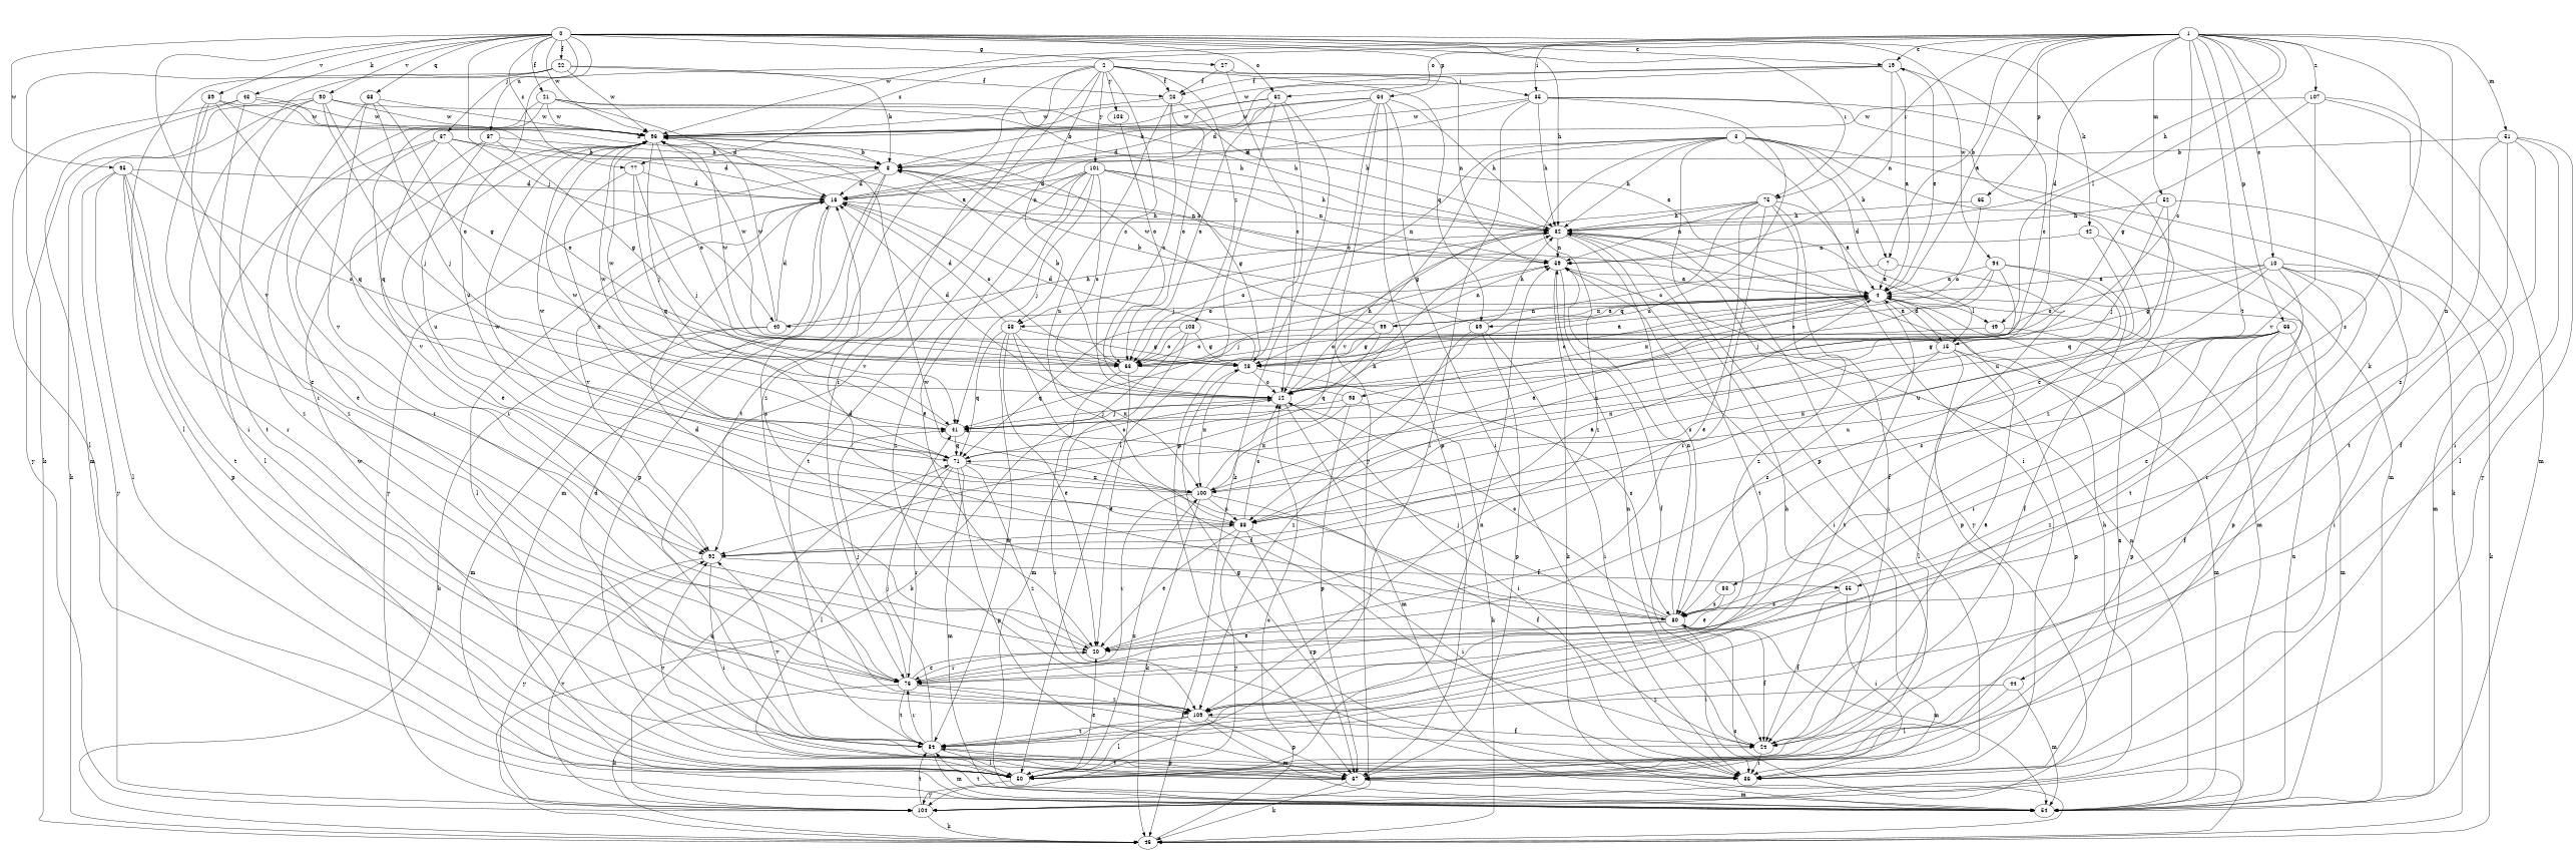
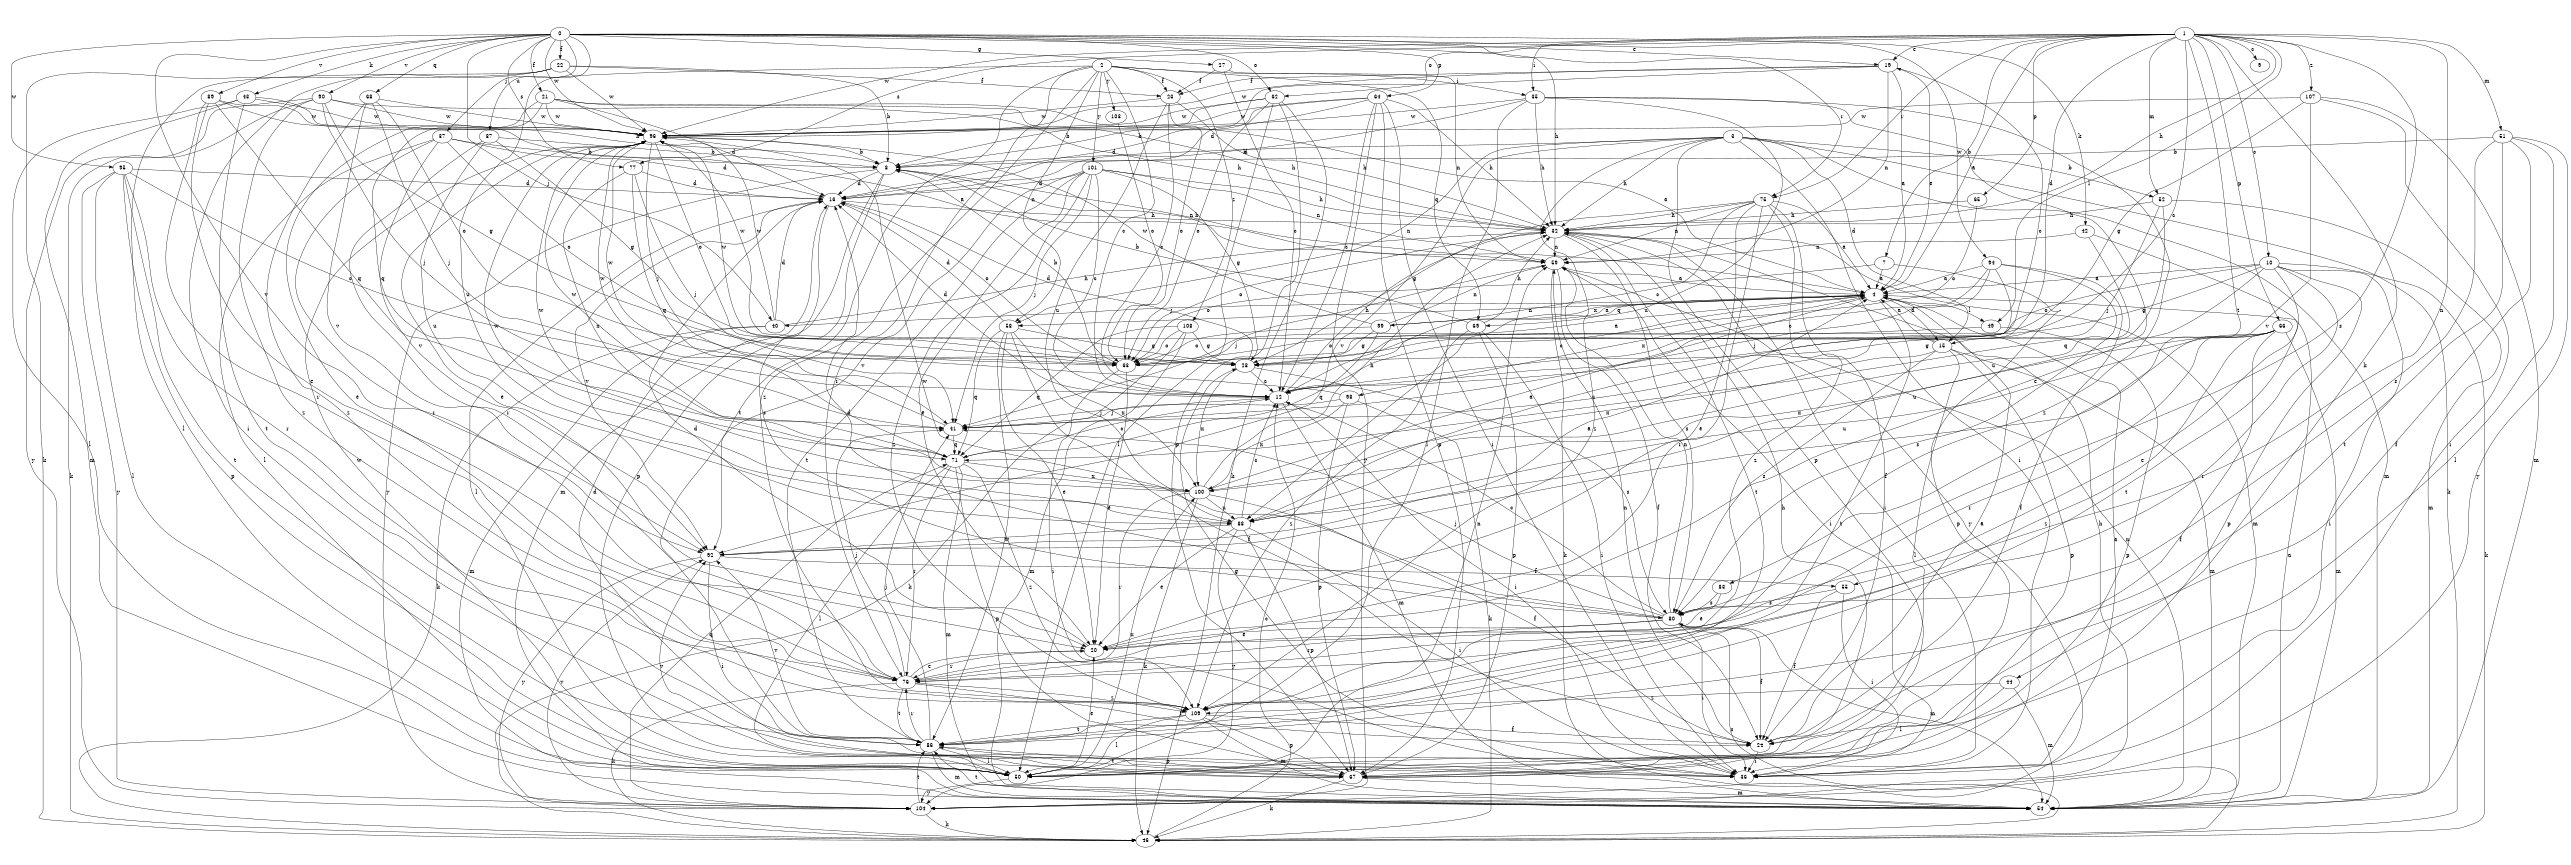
  strict digraph {
    0
    19
    21
    22
    27
    32
    37
    40
    42
    43
    62
    64
    68
    75
    77
    87
    89
    90
    92
    94
    95
    96
    4
    12
    23
    16
    59
    76
    71
    8
    36
    46
    50
    80
-   84
+   84 [label=86]
    54
    63
    104
    67
    109
    41
    20
    28
    24
    100
    88
    55
    1
    7
+   9
    10
    15
    35
    44
    49
    51
    52
    65
    66
    83
    107
    58
    69
    98
    99
    2
    101
    103
    108
    3
    0 -> 19 [label=e]
    0 -> 21 [label=f]
    0 -> 22 [label=f]
    0 -> 27 [label=g]
    0 -> 32 [label=h]
    0 -> 37 [label=j]
    0 -> 40 [label=j]
    0 -> 42 [label=k]
    0 -> 43 [label=k]
    0 -> 62 [label=o]
    0 -> 64 [label=p]
    0 -> 68 [label=q]
    0 -> 75 [label=r]
    0 -> 77 [label=s]
    0 -> 87 [label=u]
    0 -> 89 [label=v]
    0 -> 90 [label=v]
    0 -> 92 [label=v]
    0 -> 94 [label=w]
    0 -> 95 [label=w]
    0 -> 96 [label=w]
    19 -> 96 [label=w]
    19 -> 4 [label=a]
    19 -> 12 [label=c]
    19 -> 23 [label=f]
    19 -> 16 [label=d]
    19 -> 59 [label=n]
    21 -> 32 [label=h]
    21 -> 96 [label=w]
    21 -> 4 [label=a]
    21 -> 16 [label=d]
    21 -> 76 [label=e]
    21 -> 71 [label=q]
    22 -> 96 [label=w]
    22 -> 23 [label=f]
    22 -> 8 [label=b]
    22 -> 36 [label=i]
    22 -> 46 [label=k]
    22 -> 50 [label=l]
    27 -> 12 [label=c]
    27 -> 23 [label=f]
    27 -> 59 [label=n]
    32 -> 59 [label=n]
    32 -> 36 [label=i]
    32 -> 80 [label=s]
    32 -> 84 [label=t]
    32 -> 54 [label=m]
    32 -> 63 [label=o]
    32 -> 104 [label=y]
    37 -> 92 [label=v]
    37 -> 16 [label=d]
    37 -> 76 [label=r]
    37 -> 8 [label=b]
    37 -> 50 [label=l]
    37 -> 63 [label=o]
    40 -> 32 [label=h]
    40 -> 96 [label=w]
    40 -> 16 [label=d]
    40 -> 46 [label=k]
    40 -> 54 [label=m]
    42 -> 59 [label=n]
    42 -> 71 [label=q]
    42 -> 84 [label=t]
    43 -> 96 [label=w]
    43 -> 8 [label=b]
    43 -> 50 [label=l]
    43 -> 84 [label=t]
    43 -> 54 [label=m]
    62 -> 96 [label=w]
    62 -> 8 [label=b]
    62 -> 46 [label=k]
    62 -> 50 [label=l]
    62 -> 63 [label=o]
    62 -> 67 [label=p]
    64 -> 32 [label=h]
    64 -> 96 [label=w]
    64 -> 12 [label=c]
    64 -> 16 [label=d]
    64 -> 8 [label=b]
    64 -> 36 [label=i]
    64 -> 104 [label=y]
    64 -> 67 [label=p]
    68 -> 92 [label=v]
    68 -> 96 [label=w]
    68 -> 63 [label=o]
    68 -> 109 [label=z]
    68 -> 41 [label=j]
    75 -> 32 [label=h]
    75 -> 4 [label=a]
    75 -> 12 [label=c]
    75 -> 59 [label=n]
    75 -> 76 [label=r]
    75 -> 109 [label=z]
    75 -> 20 [label=e]
    75 -> 28 [label=g]
    75 -> 24 [label=f]
    77 -> 16 [label=d]
    77 -> 71 [label=q]
    77 -> 41 [label=j]
    77 -> 100 [label=x]
    87 -> 76 [label=r]
    87 -> 8 [label=b]
    87 -> 28 [label=g]
    87 -> 88 [label=u]
    89 -> 96 [label=w]
    89 -> 4 [label=a]
    89 -> 76 [label=r]
    89 -> 71 [label=q]
    89 -> 20 [label=e]
    90 -> 32 [label=h]
    90 -> 96 [label=w]
    90 -> 46 [label=k]
    90 -> 104 [label=y]
    90 -> 109 [label=z]
    90 -> 41 [label=j]
    90 -> 28 [label=g]
    92 -> 4 [label=a]
    92 -> 36 [label=i]
    92 -> 104 [label=y]
    92 -> 55 [label=f]
    94 -> 4 [label=a]
    94 -> 12 [label=c]
    94 -> 80 [label=s]
    94 -> 41 [label=j]
    94 -> 24 [label=f]
    94 -> 88 [label=u]
    95 -> 12 [label=c]
    95 -> 16 [label=d]
    95 -> 76 [label=r]
    95 -> 50 [label=l]
    95 -> 84 [label=t]
    95 -> 104 [label=y]
    95 -> 67 [label=p]
    96 -> 8 [label=b]
    96 -> 63 [label=o]
    96 -> 41 [label=j]
    96 -> 20 [label=e]
    4 -> 19 [label=e]
    4 -> 40 [label=j]
    4 -> 12 [label=c]
    4 -> 84 [label=t]
    4 -> 15 [label=d]
    4 -> 49 [label=l]
    4 -> 58 [label=n]
    4 -> 69 [label=q]
    4 -> 98 [label=x]
    4 -> 99 [label=x]
    12 -> 32 [label=h]
    12 -> 16 [label=d]
    12 -> 36 [label=i]
    12 -> 54 [label=m]
    12 -> 41 [label=j]
    23 -> 32 [label=h]
    23 -> 96 [label=w]
    23 -> 12 [label=c]
    23 -> 63 [label=o]
    23 -> 88 [label=u]
    16 -> 32 [label=h]
    16 -> 92 [label=v]
    16 -> 50 [label=l]
    16 -> 80 [label=s]
    16 -> 63 [label=o]
    59 -> 4 [label=a]
    59 -> 8 [label=b]
    59 -> 36 [label=i]
    59 -> 46 [label=k]
    59 -> 41 [label=j]
    59 -> 24 [label=f]
    76 -> 46 [label=k]
    76 -> 84 [label=t]
    76 -> 109 [label=z]
    76 -> 41 [label=j]
    76 -> 20 [label=e]
    76 -> 24 [label=f]
    71 -> 96 [label=w]
    71 -> 12 [label=c]
    71 -> 76 [label=r]
    71 -> 50 [label=l]
    71 -> 54 [label=m]
    71 -> 67 [label=p]
    71 -> 109 [label=z]
    71 -> 100 [label=x]
    8 -> 16 [label=d]
    8 -> 59 [label=n]
    8 -> 54 [label=m]
    8 -> 104 [label=y]
    8 -> 67 [label=p]
    36 -> 4 [label=a]
    36 -> 16 [label=d]
    36 -> 28 [label=g]
    46 -> 12 [label=c]
    46 -> 80 [label=s]
    50 -> 32 [label=h]
    50 -> 96 [label=w]
    50 -> 59 [label=n]
    50 -> 104 [label=y]
    50 -> 20 [label=e]
    50 -> 100 [label=x]
    80 -> 96 [label=w]
    80 -> 12 [label=c]
    80 -> 16 [label=d]
    80 -> 59 [label=n]
    80 -> 76 [label=r]
    80 -> 36 [label=i]
    80 -> 54 [label=m]
    80 -> 41 [label=j]
    80 -> 20 [label=e]
    80 -> 24 [label=f]
    84 -> 92 [label=v]
    84 -> 76 [label=r]
    84 -> 50 [label=l]
    84 -> 54 [label=m]
    84 -> 67 [label=p]
    84 -> 41 [label=j]
    54 -> 4 [label=a]
    54 -> 59 [label=n]
    54 -> 84 [label=t]
    63 -> 96 [label=w]
    63 -> 4 [label=a]
    63 -> 8 [label=b]
    63 -> 36 [label=i]
    63 -> 20 [label=e]
    104 -> 32 [label=h]
    104 -> 92 [label=v]
    104 -> 71 [label=q]
    104 -> 46 [label=k]
    104 -> 84 [label=t]
    67 -> 92 [label=v]
    67 -> 46 [label=k]
    67 -> 84 [label=t]
    67 -> 54 [label=m]
    109 -> 50 [label=l]
    109 -> 84 [label=t]
    109 -> 54 [label=m]
    109 -> 67 [label=p]
    109 -> 24 [label=f]
    41 -> 96 [label=w]
    41 -> 71 [label=q]
    20 -> 16 [label=d]
    20 -> 76 [label=r]
    28 -> 12 [label=c]
    28 -> 16 [label=d]
    28 -> 80 [label=s]
    28 -> 100 [label=x]
    24 -> 4 [label=a]
    24 -> 59 [label=n]
    24 -> 36 [label=i]
    100 -> 32 [label=h]
    100 -> 96 [label=w]
    100 -> 4 [label=a]
    100 -> 76 [label=r]
    100 -> 46 [label=k]
    100 -> 24 [label=f]
    100 -> 88 [label=u]
    88 -> 92 [label=v]
    88 -> 96 [label=w]
    88 -> 12 [label=c]
    88 -> 36 [label=i]
    88 -> 104 [label=y]
    88 -> 67 [label=p]
    88 -> 20 [label=e]
    55 -> 36 [label=i]
    55 -> 80 [label=s]
    55 -> 24 [label=f]
    1 -> 19 [label=e]
    1 -> 32 [label=h]
    1 -> 62 [label=o]
    1 -> 75 [label=r]
    1 -> 77 [label=s]
    1 -> 96 [label=w]
    1 -> 4 [label=a]
    1 -> 12 [label=c]
    1 -> 80 [label=s]
    1 -> 55 [label=n]
    1 -> 7 [label=b]
+   1 -> 9 [label=c]
    1 -> 10 [label=c]
    1 -> 15 [label=d]
    1 -> 35 [label=i]
    1 -> 44 [label=k]
    1 -> 49 [label=l]
    1 -> 51 [label=m]
    1 -> 52 [label=m]
    1 -> 65 [label=p]
    1 -> 66 [label=p]
    1 -> 83 [label=t]
    1 -> 107 [label=z]
    7 -> 4 [label=a]
    7 -> 63 [label=o]
    7 -> 67 [label=p]
    10 -> 4 [label=a]
    10 -> 76 [label=r]
    10 -> 36 [label=i]
    10 -> 46 [label=k]
    10 -> 63 [label=o]
    10 -> 67 [label=p]
    10 -> 20 [label=e]
    10 -> 28 [label=g]
    10 -> 88 [label=u]
    15 -> 96 [label=w]
    15 -> 4 [label=a]
    15 -> 50 [label=l]
    15 -> 80 [label=s]
    15 -> 54 [label=m]
    15 -> 67 [label=p]
    15 -> 100 [label=x]
    35 -> 32 [label=h]
    35 -> 96 [label=w]
    35 -> 16 [label=d]
    35 -> 50 [label=l]
    35 -> 109 [label=z]
    35 -> 20 [label=e]
    35 -> 88 [label=u]
    44 -> 50 [label=l]
    44 -> 54 [label=m]
    44 -> 109 [label=z]
    49 -> 63 [label=o]
    49 -> 67 [label=p]
    51 -> 8 [label=b]
    51 -> 50 [label=l]
    51 -> 80 [label=s]
    51 -> 84 [label=t]
    51 -> 104 [label=y]
    51 -> 24 [label=f]
    52 -> 32 [label=h]
    52 -> 54 [label=m]
    52 -> 41 [label=j]
    52 -> 88 [label=u]
    65 -> 32 [label=h]
    65 -> 63 [label=o]
    66 -> 76 [label=r]
    66 -> 54 [label=m]
    66 -> 109 [label=z]
    66 -> 28 [label=g]
    66 -> 24 [label=f]
    66 -> 100 [label=x]
    66 -> 88 [label=u]
    83 -> 80 [label=s]
    83 -> 20 [label=e]
    107 -> 92 [label=v]
    107 -> 96 [label=w]
    107 -> 36 [label=i]
    107 -> 54 [label=m]
    107 -> 28 [label=g]
    58 -> 16 [label=d]
    58 -> 71 [label=q]
    58 -> 84 [label=t]
    58 -> 20 [label=e]
    58 -> 28 [label=g]
    58 -> 24 [label=f]
    58 -> 100 [label=x]
    69 -> 32 [label=h]
    69 -> 8 [label=b]
    69 -> 36 [label=i]
    69 -> 67 [label=p]
    69 -> 109 [label=z]
    98 -> 96 [label=w]
    98 -> 46 [label=k]
    98 -> 67 [label=p]
    98 -> 41 [label=j]
    98 -> 100 [label=x]
    99 -> 96 [label=w]
    99 -> 4 [label=a]
    99 -> 59 [label=n]
    99 -> 71 [label=q]
    99 -> 63 [label=o]
    99 -> 28 [label=g]
    2 -> 12 [label=c]
    2 -> 23 [label=f]
    2 -> 76 [label=r]
    2 -> 84 [label=t]
    2 -> 109 [label=z]
    2 -> 88 [label=u]
    2 -> 35 [label=i]
    2 -> 58 [label=n]
    2 -> 69 [label=q]
    2 -> 101 [label=y]
    2 -> 103 [label=y]
    2 -> 108 [label=z]
    101 -> 32 [label=h]
    101 -> 92 [label=v]
    101 -> 12 [label=c]
    101 -> 16 [label=d]
    101 -> 59 [label=n]
    101 -> 84 [label=t]
    101 -> 109 [label=z]
    101 -> 41 [label=j]
    101 -> 20 [label=e]
    101 -> 28 [label=g]
    103 -> 63 [label=o]
    108 -> 71 [label=q]
    108 -> 46 [label=k]
    108 -> 54 [label=m]
    108 -> 63 [label=o]
    108 -> 28 [label=g]
    3 -> 32 [label=h]
    3 -> 92 [label=v]
    3 -> 8 [label=b]
    3 -> 36 [label=i]
    3 -> 46 [label=k]
    3 -> 54 [label=m]
    3 -> 67 [label=p]
    3 -> 109 [label=z]
-   3 -> 7 [label=b]
+   3 -> 52 [label=b]
    3 -> 15 [label=d]
    3 -> 58 [label=n]
  }
